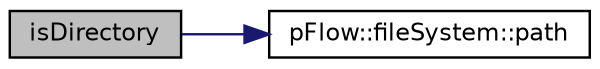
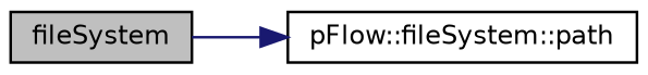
  digraph {
    rankdir=LR
    node [color=black fontname=Helvetica fontsize=10 shape=record style=filled]
-   n1 [fillcolor=grey75 fontcolor=black height=0.2 label=isDirectory width=0.4]
+   n1 [fillcolor=grey75 fontcolor=black height=0.2 label=fileSystem width=0.4]
    n2 [fillcolor=white height=0.2 label="pFlow::fileSystem::path" width=0.4]
    n1 -> n2 [color=midnightblue fontname=Helvetica fontsize=10 labelfontname=Helvetica labelfontsize=10 style=solid]
  }
